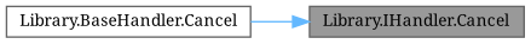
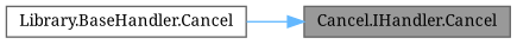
  digraph {
    rankdir=RL
    fontname="Noto Serif"
    node [fontname="Noto Serif" fontsize=10 shape=box style=filled]
-   n1 [color=gray40 fillcolor=grey60 fontcolor=black height=0.2 label="Library.IHandler.Cancel" width=0.4]
+   n1 [color=gray40 fillcolor=grey60 fontcolor=black height=0.2 label="Cancel.IHandler.Cancel" width=0.4]
    n2 [color=grey40 fillcolor=white height=0.2 label="Library.BaseHandler.Cancel" width=0.4]
    n1 -> n2 [color=steelblue1 dir=back fontname="Noto Serif" fontsize=10 labelfontname=Helvetica labelfontsize=10 style=solid]
  }
